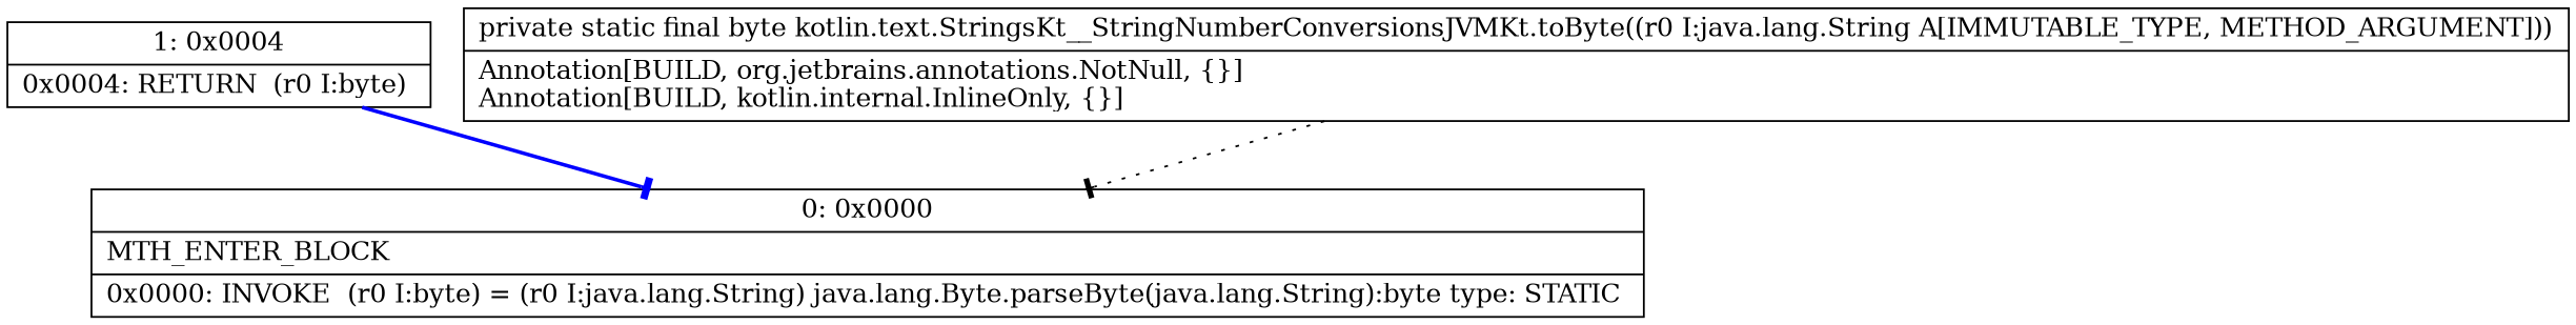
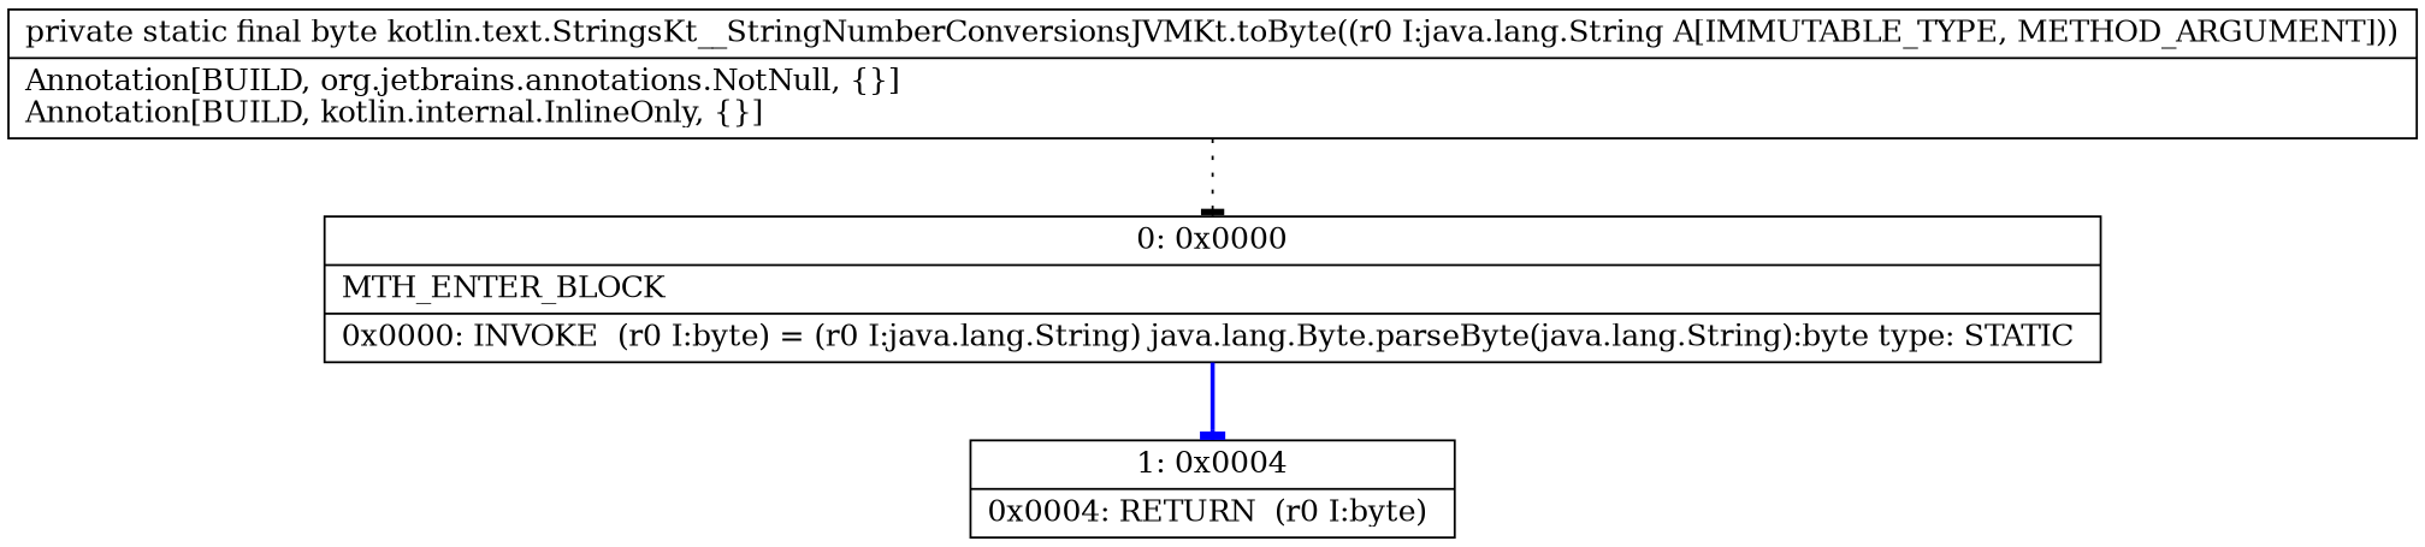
  digraph {
    node [shape=record]
    edge [arrowhead=tee]
    n1 [label="{0\:\ 0x0000|MTH_ENTER_BLOCK\l|0x0000: INVOKE  (r0 I:byte) = (r0 I:java.lang.String) java.lang.Byte.parseByte(java.lang.String):byte type: STATIC \l}"]
    n2 [label="{1\:\ 0x0004|0x0004: RETURN  (r0 I:byte) \l}"]
    n3 [label="{private static final byte kotlin.text.StringsKt__StringNumberConversionsJVMKt.toByte((r0 I:java.lang.String A[IMMUTABLE_TYPE, METHOD_ARGUMENT]))  | Annotation[BUILD, org.jetbrains.annotations.NotNull, \{\}]\lAnnotation[BUILD, kotlin.internal.InlineOnly, \{\}]\l}"]
-   n2 -> n1 [color=blue style=bold]
+   n1 -> n2 [color=blue style=bold]
    n3 -> n1 [color=black style=dotted]
  }
